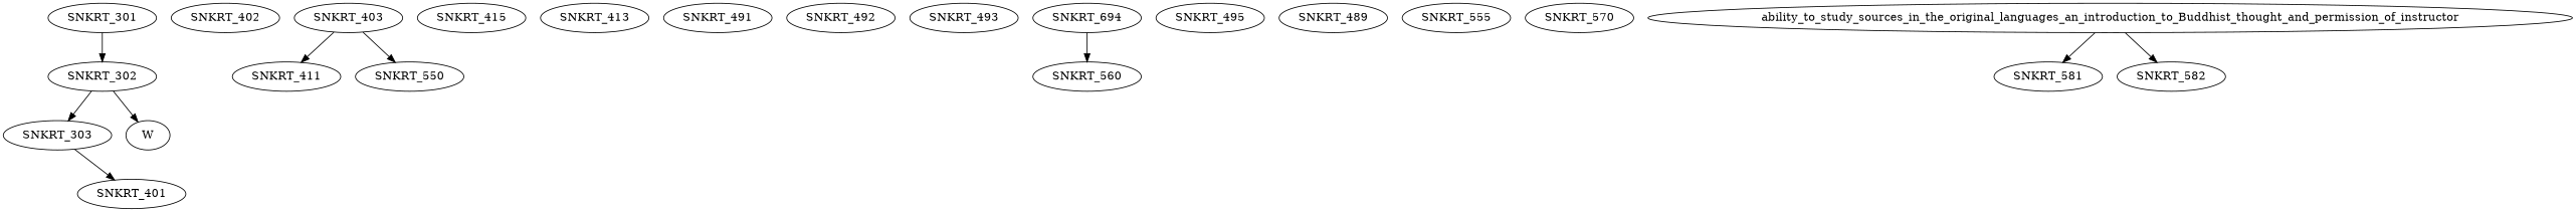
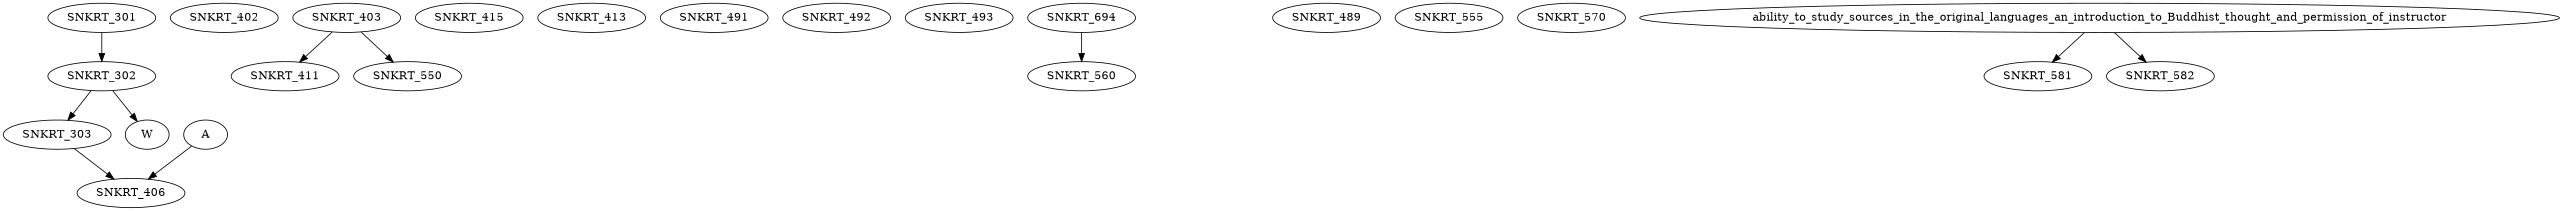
  digraph {
    edge [color=black]
    SNKRT_301
    SNKRT_302
    SNKRT_303
    W
-   SNKRT_401
+   SNKRT_401 [label=SNKRT_406]
+   A
    SNKRT_402
    SNKRT_403
    SNKRT_411
    SNKRT_550
    n11 [label=SNKRT_415]
    SNKRT_413
    SNKRT_491
    SNKRT_492
    SNKRT_493
    n16 [label=SNKRT_694]
    SNKRT_560
-   SNKRT_495
    n19 [label=SNKRT_489]
    SNKRT_555
    SNKRT_570
    ability_to_study_sources_in_the_original_languages_an_introduction_to_Buddhist_thought_and_permission_of_instructor
    SNKRT_581
    SNKRT_582
    SNKRT_301 -> SNKRT_302
    SNKRT_302 -> SNKRT_303
    SNKRT_302 -> W
    SNKRT_303 -> SNKRT_401
+   A -> SNKRT_401
    SNKRT_403 -> SNKRT_411
    SNKRT_403 -> SNKRT_550
    n16 -> SNKRT_560
    ability_to_study_sources_in_the_original_languages_an_introduction_to_Buddhist_thought_and_permission_of_instructor -> SNKRT_581
    ability_to_study_sources_in_the_original_languages_an_introduction_to_Buddhist_thought_and_permission_of_instructor -> SNKRT_582
  }
